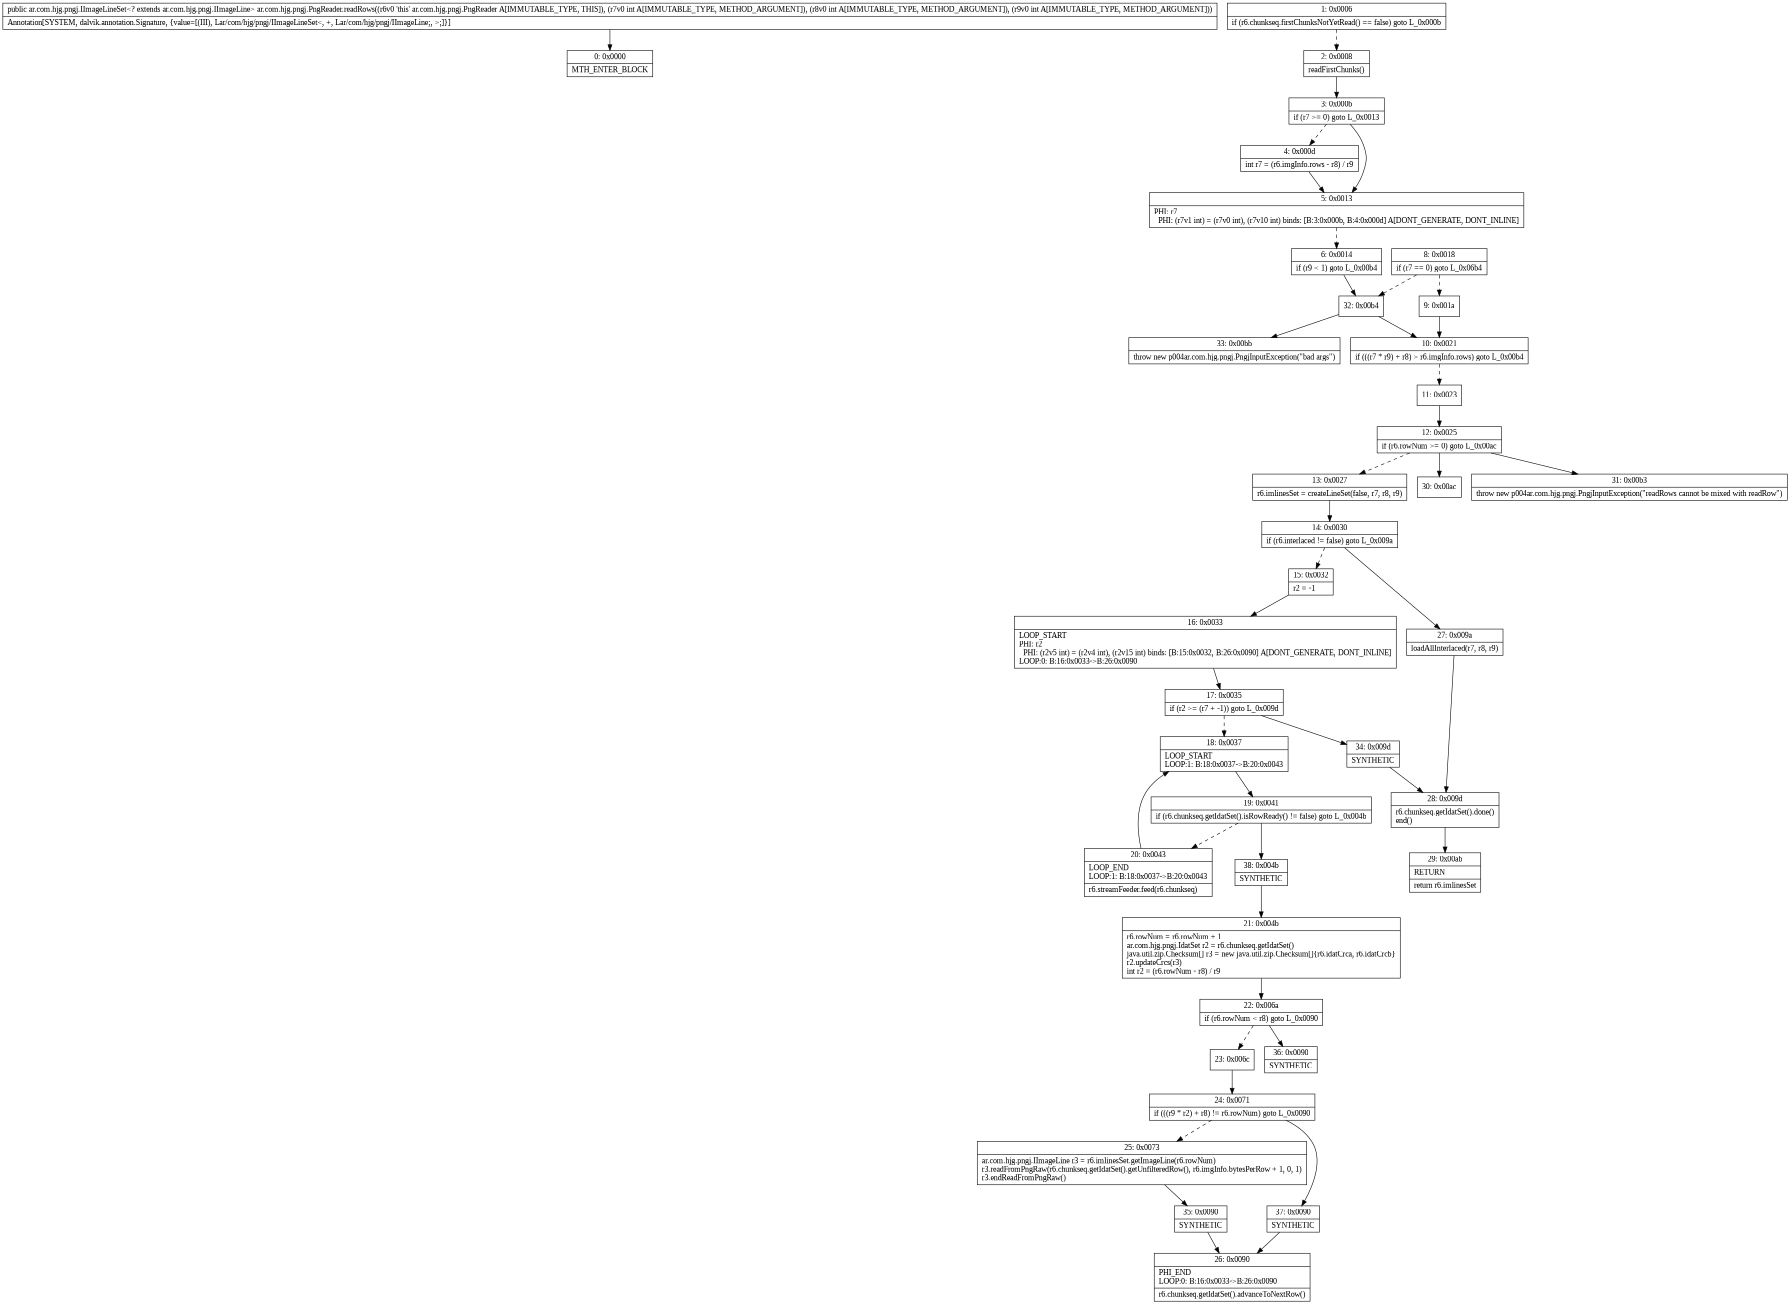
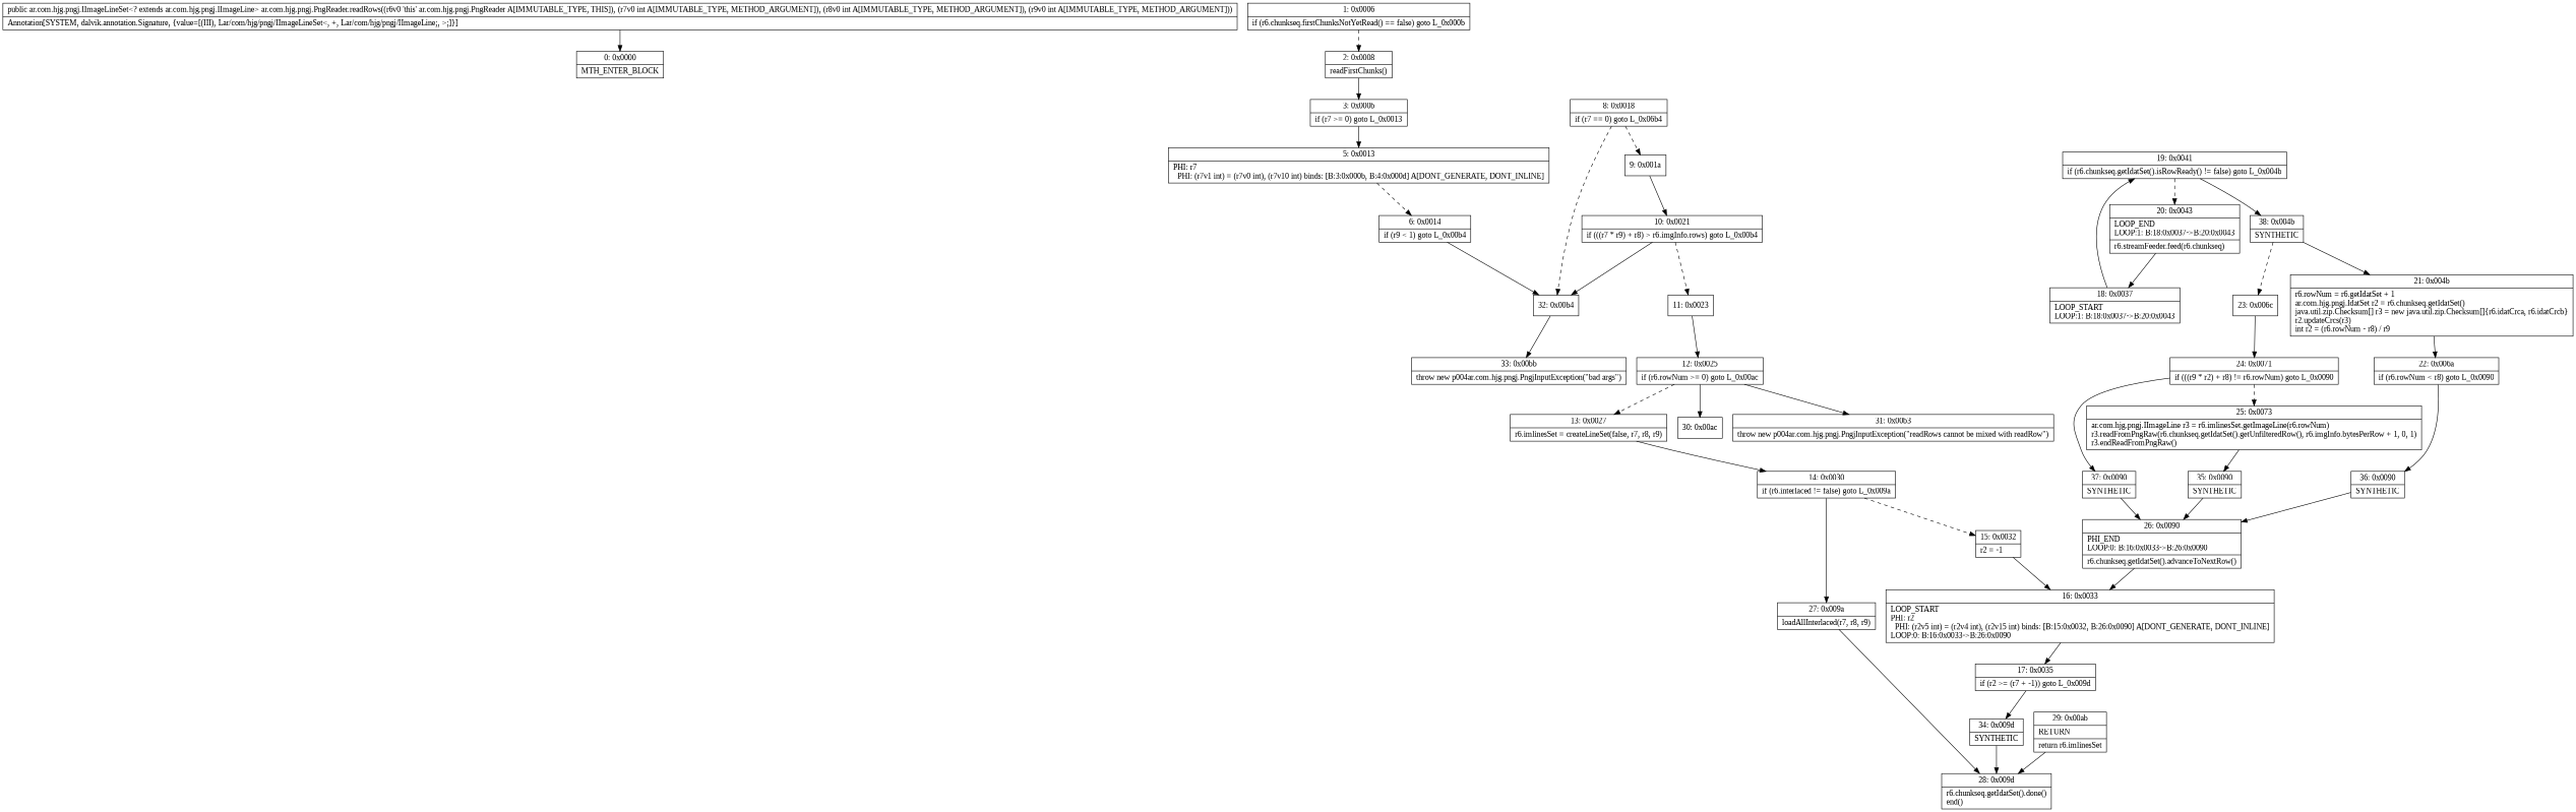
  digraph {
    fontname="Liberation Serif"
    node [fontname="Liberation Serif" shape=record]
    edge [fontname="Liberation Serif"]
    n1 [label="{0\:\ 0x0000|MTH_ENTER_BLOCK\l}"]
    n2 [label="{1\:\ 0x0006|if (r6.chunkseq.firstChunksNotYetRead() == false) goto L_0x000b\l}"]
    n3 [label="{2\:\ 0x0008|readFirstChunks()\l}"]
    n4 [label="{3\:\ 0x000b|if (r7 \>= 0) goto L_0x0013\l}"]
-   n5 [label="{4\:\ 0x000d|int r7 = (r6.imgInfo.rows \- r8) \/ r9\l}"]
    n6 [label="{5\:\ 0x0013|PHI: r7 \l  PHI: (r7v1 int) = (r7v0 int), (r7v10 int) binds: [B:3:0x000b, B:4:0x000d] A[DONT_GENERATE, DONT_INLINE]\l}"]
    n7 [label="{6\:\ 0x0014|if (r9 \< 1) goto L_0x00b4\l}"]
    n8 [label="{32\:\ 0x00b4}"]
    n9 [label="{33\:\ 0x00bb|throw new p004ar.com.hjg.pngj.PngjInputException(\"bad args\")\l}"]
    n10 [label="{8\:\ 0x0018|if (r7 == 0) goto L_0x06b4\l}"]
    n11 [label="{9\:\ 0x001a}"]
    n12 [label="{10\:\ 0x0021|if (((r7 * r9) + r8) \> r6.imgInfo.rows) goto L_0x00b4\l}"]
    n13 [label="{11\:\ 0x0023}"]
    n14 [label="{12\:\ 0x0025|if (r6.rowNum \>= 0) goto L_0x00ac\l}"]
    n15 [label="{13\:\ 0x0027|r6.imlinesSet = createLineSet(false, r7, r8, r9)\l}"]
    n16 [label="{30\:\ 0x00ac}"]
    n17 [label="{31\:\ 0x00b3|throw new p004ar.com.hjg.pngj.PngjInputException(\"readRows cannot be mixed with readRow\")\l}"]
    n18 [label="{14\:\ 0x0030|if (r6.interlaced != false) goto L_0x009a\l}"]
    n19 [label="{15\:\ 0x0032|r2 = \-1\l}"]
    n20 [label="{27\:\ 0x009a|loadAllInterlaced(r7, r8, r9)\l}"]
    n21 [label="{16\:\ 0x0033|LOOP_START\lPHI: r2 \l  PHI: (r2v5 int) = (r2v4 int), (r2v15 int) binds: [B:15:0x0032, B:26:0x0090] A[DONT_GENERATE, DONT_INLINE]\lLOOP:0: B:16:0x0033\-\>B:26:0x0090\l}"]
    n22 [label="{28\:\ 0x009d|r6.chunkseq.getIdatSet().done()\lend()\l}"]
    n23 [label="{17\:\ 0x0035|if (r2 \>= (r7 + \-1)) goto L_0x009d\l}"]
    n24 [label="{18\:\ 0x0037|LOOP_START\lLOOP:1: B:18:0x0037\-\>B:20:0x0043\l}"]
    n25 [label="{34\:\ 0x009d|SYNTHETIC\l}"]
    n26 [label="{19\:\ 0x0041|if (r6.chunkseq.getIdatSet().isRowReady() != false) goto L_0x004b\l}"]
    n27 [label="{20\:\ 0x0043|LOOP_END\lLOOP:1: B:18:0x0037\-\>B:20:0x0043\l|r6.streamFeeder.feed(r6.chunkseq)\l}"]
    n28 [label="{38\:\ 0x004b|SYNTHETIC\l}"]
-   n29 [label="{21\:\ 0x004b|r6.rowNum = r6.rowNum + 1\lar.com.hjg.pngj.IdatSet r2 = r6.chunkseq.getIdatSet()\ljava.util.zip.Checksum[] r3 = new java.util.zip.Checksum[]\{r6.idatCrca, r6.idatCrcb\}\lr2.updateCrcs(r3)\lint r2 = (r6.rowNum \- r8) \/ r9\l}"]
+   n29 [label="{21\:\ 0x004b|r6.rowNum = r6.getIdatSet + 1\lar.com.hjg.pngj.IdatSet r2 = r6.chunkseq.getIdatSet()\ljava.util.zip.Checksum[] r3 = new java.util.zip.Checksum[]\{r6.idatCrca, r6.idatCrcb\}\lr2.updateCrcs(r3)\lint r2 = (r6.rowNum \- r8) \/ r9\l}"]
    n30 [label="{22\:\ 0x006a|if (r6.rowNum \< r8) goto L_0x0090\l}"]
    n31 [label="{23\:\ 0x006c}"]
    n32 [label="{36\:\ 0x0090|SYNTHETIC\l}"]
    n33 [label="{24\:\ 0x0071|if (((r9 * r2) + r8) != r6.rowNum) goto L_0x0090\l}"]
    n34 [label="{26\:\ 0x0090|PHI_END\lLOOP:0: B:16:0x0033\-\>B:26:0x0090\l|r6.chunkseq.getIdatSet().advanceToNextRow()\l}"]
    n35 [label="{25\:\ 0x0073|ar.com.hjg.pngj.IImageLine r3 = r6.imlinesSet.getImageLine(r6.rowNum)\lr3.readFromPngRaw(r6.chunkseq.getIdatSet().getUnfilteredRow(), r6.imgInfo.bytesPerRow + 1, 0, 1)\lr3.endReadFromPngRaw()\l}"]
    n36 [label="{37\:\ 0x0090|SYNTHETIC\l}"]
    n37 [label="{35\:\ 0x0090|SYNTHETIC\l}"]
    n38 [label="{29\:\ 0x00ab|RETURN\l|return r6.imlinesSet\l}"]
    n39 [label="{public ar.com.hjg.pngj.IImageLineSet\<? extends ar.com.hjg.pngj.IImageLine\> ar.com.hjg.pngj.PngReader.readRows((r6v0 'this' ar.com.hjg.pngj.PngReader A[IMMUTABLE_TYPE, THIS]), (r7v0 int A[IMMUTABLE_TYPE, METHOD_ARGUMENT]), (r8v0 int A[IMMUTABLE_TYPE, METHOD_ARGUMENT]), (r9v0 int A[IMMUTABLE_TYPE, METHOD_ARGUMENT]))  | Annotation[SYSTEM, dalvik.annotation.Signature, \{value=[(III), Lar\/com\/hjg\/pngj\/IImageLineSet\<, +, Lar\/com\/hjg\/pngj\/IImageLine;, \>;]\}]\l}"]
    n2 -> n3 [style=dashed]
    n3 -> n4
-   n4 -> n5 [style=dashed]
    n4 -> n6
-   n5 -> n6
    n6 -> n7 [style=dashed]
    n7 -> n8
    n8 -> n9
    n10 -> n8 [style=dashed]
    n10 -> n11 [style=dashed]
    n11 -> n12
-   n8 -> n12
+   n12 -> n8
    n12 -> n13 [style=dashed]
    n13 -> n14
    n14 -> n15 [style=dashed]
    n14 -> n16
    n14 -> n17
    n15 -> n18
    n18 -> n19 [style=dashed]
    n18 -> n20
    n19 -> n21
    n20 -> n22
    n21 -> n23
-   n22 -> n38
-   n23 -> n24 [style=dashed]
+   n38 -> n22
    n23 -> n25
    n24 -> n26
    n25 -> n22
    n26 -> n27 [style=dashed]
    n26 -> n28
    n27 -> n24
    n28 -> n29
    n29 -> n30
-   n30 -> n31 [style=dashed]
+   n28 -> n31 [style=dashed]
    n30 -> n32
    n31 -> n33
+   n32 -> n34
    n33 -> n35 [style=dashed]
    n33 -> n36
+   n34 -> n21
    n35 -> n37
    n36 -> n34
    n37 -> n34
    n39 -> n1
  }
